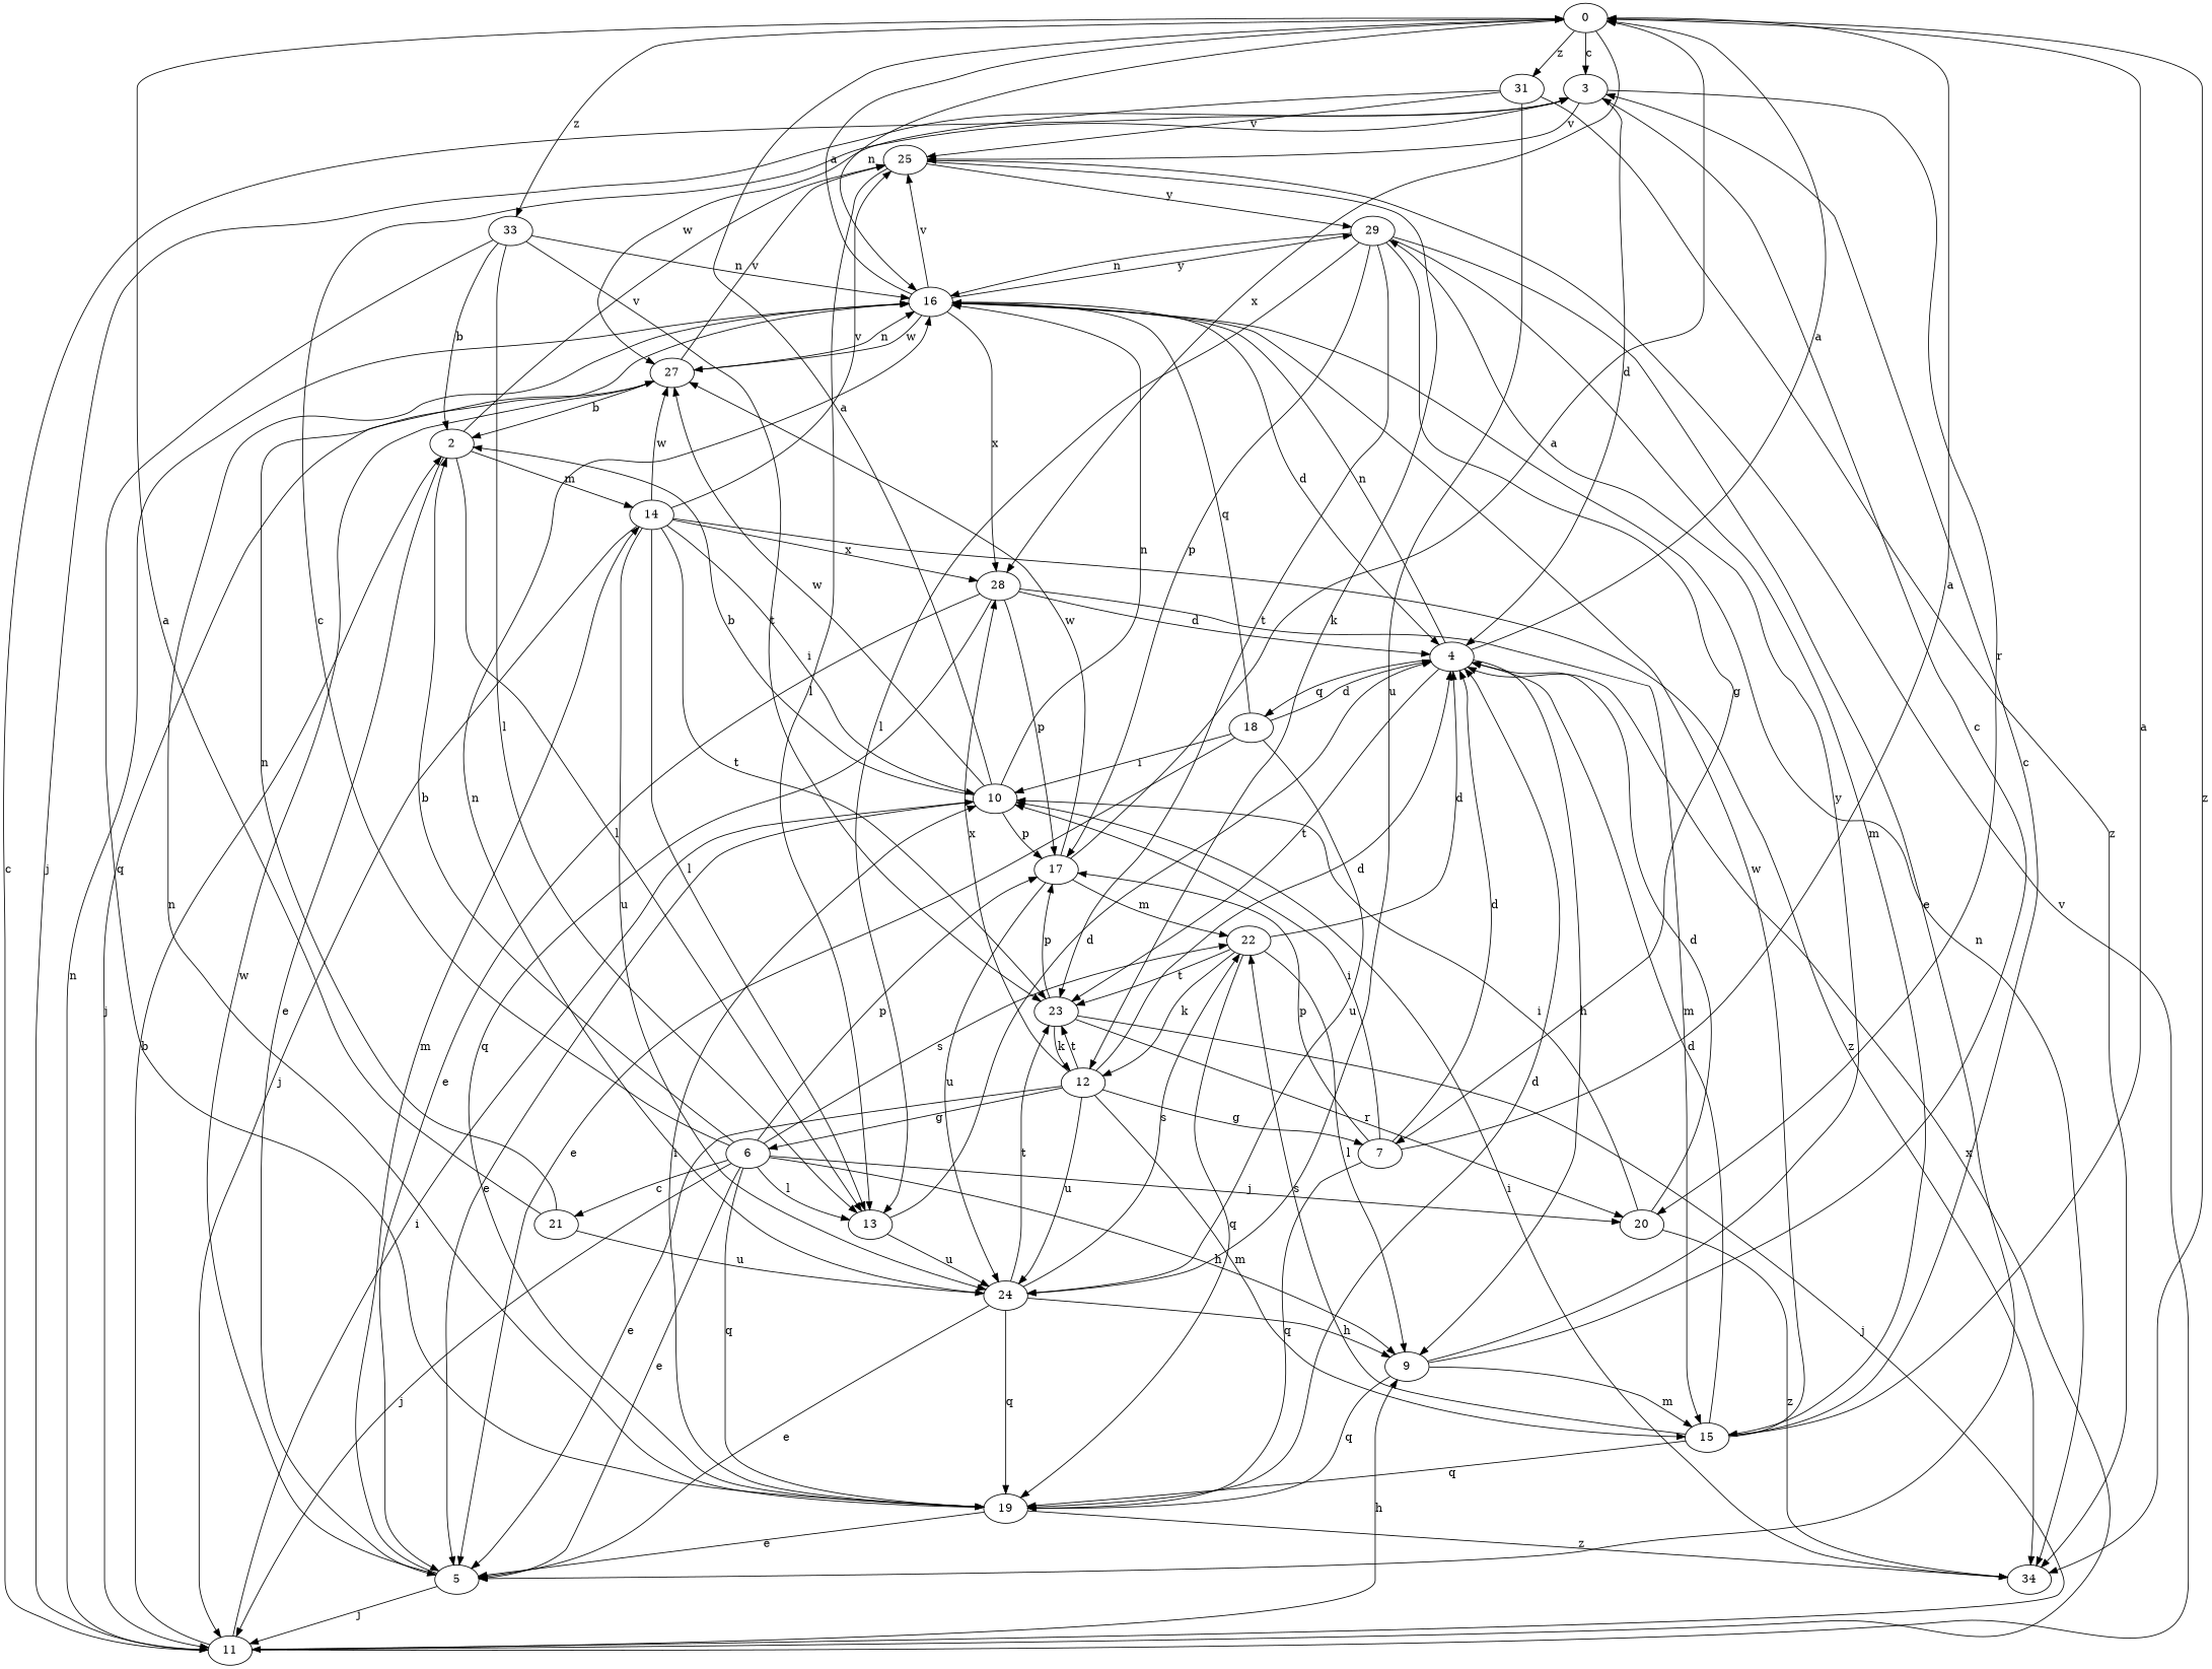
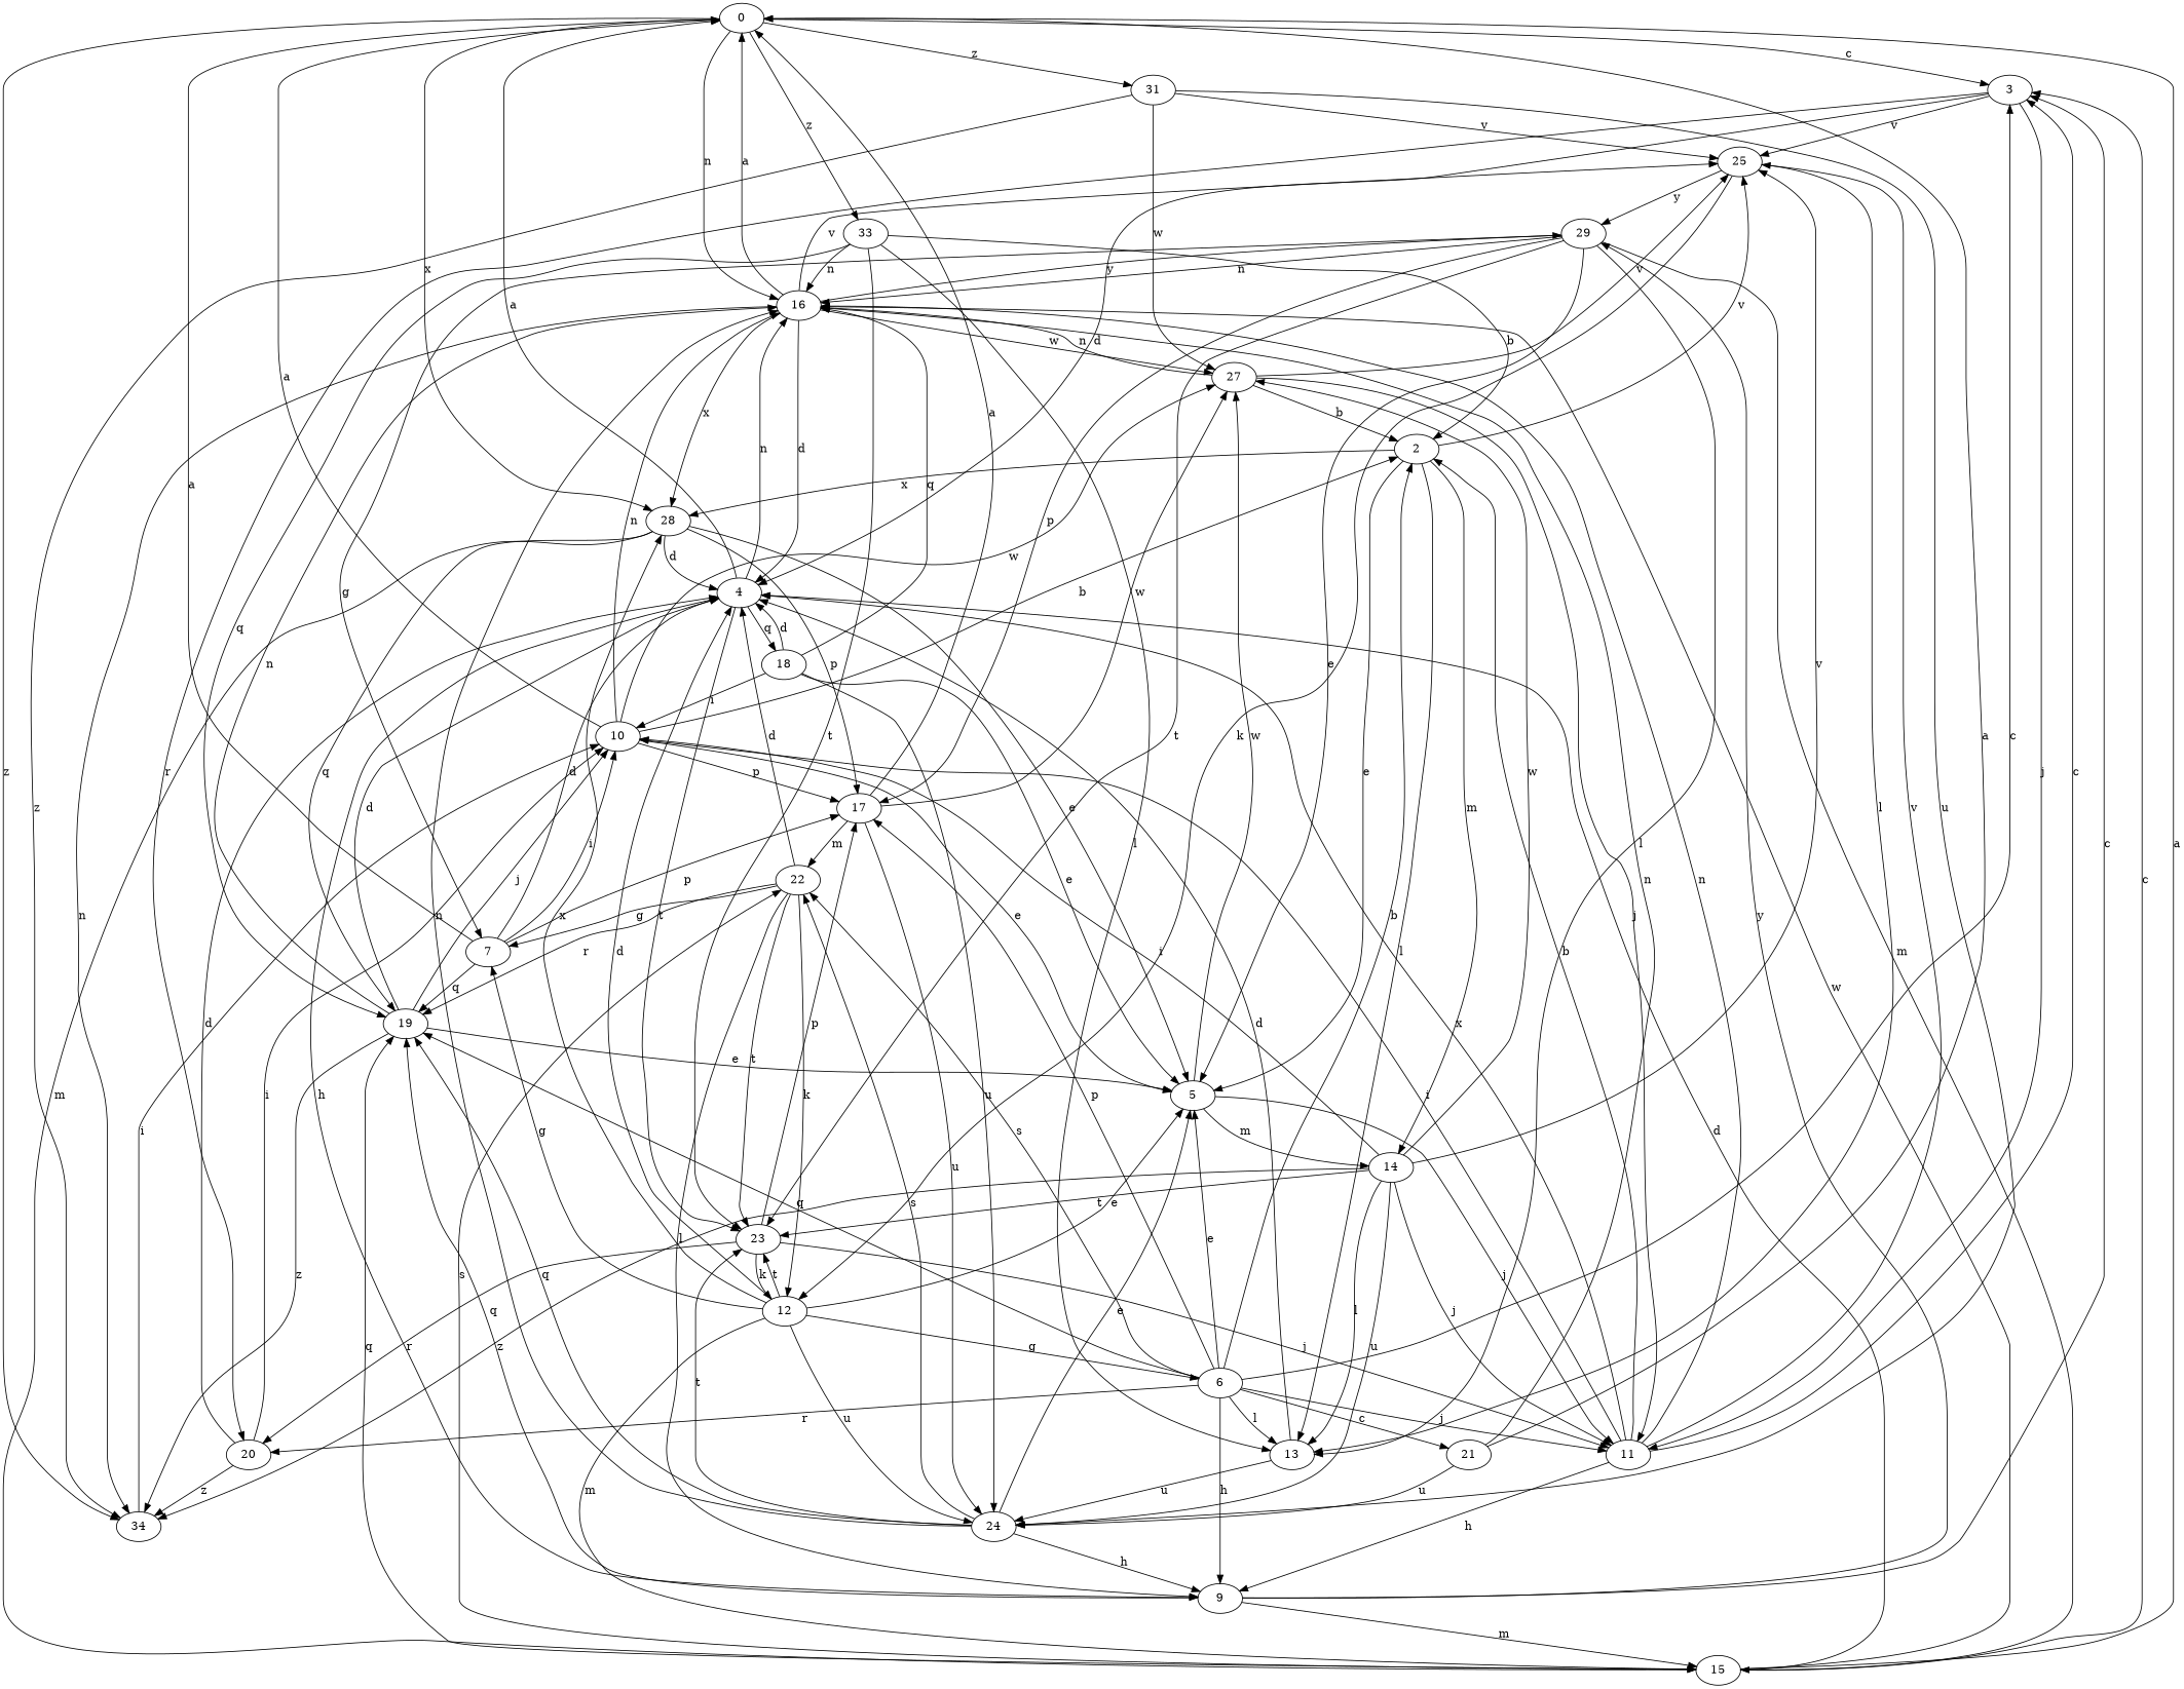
  strict digraph {
    0
    3
    16
    28
    31
    33
    34
    25
    4
    11
    20
    27
    29
    5
    17
    19
    15
    24
    2
    13
    23
    10
    14
    12
    9
    18
    6
    21
    22
    7
    0 -> 3 [label=c]
    0 -> 16 [label=n]
    0 -> 28 [label=x]
    0 -> 31 [label=z]
    0 -> 33 [label=z]
    0 -> 34 [label=z]
    3 -> 25 [label=v]
    3 -> 4 [label=d]
    3 -> 11 [label=j]
    3 -> 20 [label=r]
    16 -> 0 [label=a]
    16 -> 28 [label=x]
    16 -> 34 [label=n]
    16 -> 25 [label=v]
    16 -> 4 [label=d]
    16 -> 27 [label=w]
    16 -> 29 [label=y]
    28 -> 4 [label=d]
    28 -> 5 [label=e]
    28 -> 17 [label=p]
    28 -> 19 [label=q]
    28 -> 15 [label=m]
    31 -> 34 [label=z]
    31 -> 25 [label=v]
    31 -> 27 [label=w]
    31 -> 24 [label=u]
    33 -> 16 [label=n]
    33 -> 19 [label=q]
    33 -> 2 [label=b]
    33 -> 13 [label=l]
    33 -> 23 [label=t]
    34 -> 10 [label=i]
    25 -> 29 [label=y]
    25 -> 13 [label=l]
    25 -> 12 [label=k]
    4 -> 0 [label=a]
    4 -> 16 [label=n]
    4 -> 23 [label=t]
    4 -> 9 [label=h]
    4 -> 18 [label=q]
    11 -> 3 [label=c]
    11 -> 16 [label=n]
    11 -> 25 [label=v]
    11 -> 4 [label=x]
    11 -> 2 [label=b]
    11 -> 10 [label=i]
    11 -> 9 [label=h]
    20 -> 34 [label=z]
    20 -> 4 [label=d]
    20 -> 10 [label=i]
    27 -> 16 [label=n]
    27 -> 25 [label=v]
    27 -> 11 [label=j]
    27 -> 2 [label=b]
    29 -> 16 [label=n]
    29 -> 5 [label=e]
    29 -> 17 [label=p]
    29 -> 15 [label=m]
    29 -> 13 [label=l]
    29 -> 23 [label=t]
    29 -> 7 [label=g]
    5 -> 11 [label=j]
    5 -> 27 [label=w]
    5 -> 14 [label=m]
    17 -> 0 [label=a]
    17 -> 27 [label=w]
    17 -> 24 [label=u]
    17 -> 22 [label=m]
    19 -> 16 [label=n]
    19 -> 34 [label=z]
    19 -> 4 [label=d]
    19 -> 5 [label=e]
-   19 -> 10 [label=i]
+   19 -> 10 [label=j]
    15 -> 0 [label=a]
    15 -> 3 [label=c]
    15 -> 16 [label=w]
    15 -> 4 [label=d]
    15 -> 19 [label=q]
    15 -> 22 [label=s]
    24 -> 16 [label=n]
    24 -> 5 [label=e]
    24 -> 19 [label=q]
    24 -> 23 [label=t]
    24 -> 9 [label=h]
    24 -> 22 [label=s]
    2 -> 25 [label=v]
    2 -> 5 [label=e]
    2 -> 13 [label=l]
    2 -> 14 [label=m]
    13 -> 4 [label=d]
    13 -> 24 [label=u]
    23 -> 11 [label=j]
    23 -> 20 [label=r]
    23 -> 17 [label=p]
    23 -> 12 [label=k]
    10 -> 0 [label=a]
    10 -> 16 [label=n]
    10 -> 27 [label=w]
    10 -> 5 [label=e]
    10 -> 17 [label=p]
    10 -> 2 [label=b]
-   14 -> 28 [label=x]
+   2 -> 28 [label=x]
    14 -> 34 [label=z]
    14 -> 25 [label=v]
    14 -> 11 [label=j]
    14 -> 27 [label=w]
    14 -> 24 [label=u]
    14 -> 13 [label=l]
    14 -> 23 [label=t]
    14 -> 10 [label=i]
    12 -> 28 [label=x]
    12 -> 4 [label=d]
    12 -> 5 [label=e]
    12 -> 15 [label=m]
    12 -> 24 [label=u]
    12 -> 23 [label=t]
    12 -> 6 [label=g]
    12 -> 7 [label=g]
    9 -> 3 [label=c]
    9 -> 29 [label=y]
    9 -> 19 [label=q]
    9 -> 15 [label=m]
    18 -> 16 [label=q]
    18 -> 4 [label=d]
    18 -> 5 [label=e]
    18 -> 24 [label=u]
    18 -> 10 [label=i]
    6 -> 3 [label=c]
    6 -> 11 [label=j]
-   6 -> 20 [label=j]
+   6 -> 20 [label=r]
    6 -> 5 [label=e]
    6 -> 17 [label=p]
    6 -> 19 [label=q]
    6 -> 2 [label=b]
    6 -> 13 [label=l]
    6 -> 9 [label=h]
    6 -> 21 [label=c]
    6 -> 22 [label=s]
    21 -> 0 [label=a]
    21 -> 16 [label=n]
    21 -> 24 [label=u]
    22 -> 4 [label=d]
-   22 -> 19 [label=q]
+   22 -> 19 [label=r]
    22 -> 23 [label=t]
    22 -> 12 [label=k]
    22 -> 9 [label=l]
+   22 -> 7 [label=g]
    7 -> 0 [label=a]
    7 -> 4 [label=d]
    7 -> 17 [label=p]
    7 -> 19 [label=q]
    7 -> 10 [label=i]
  }
